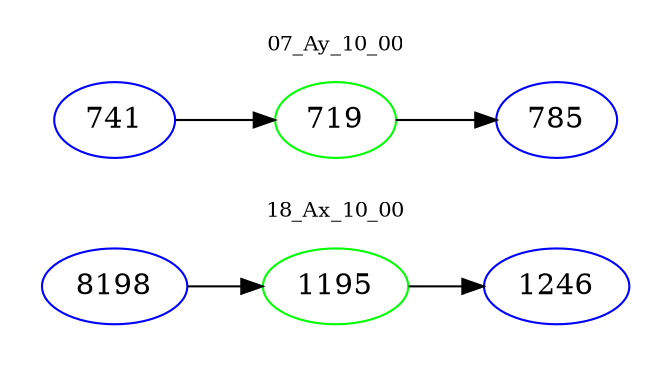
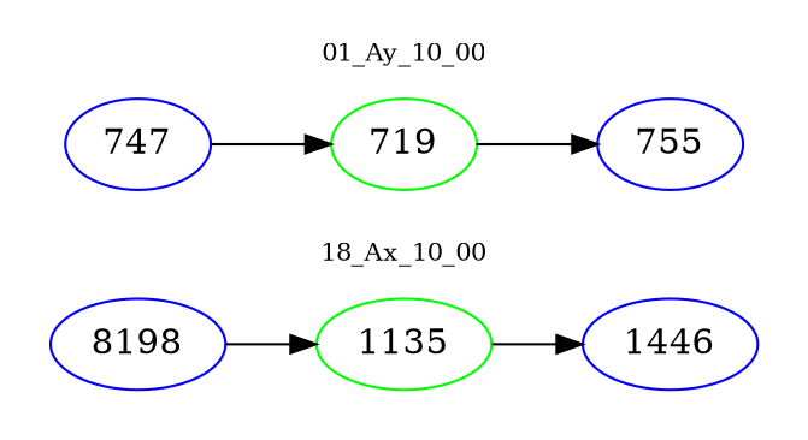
  digraph {
    rankdir=LR
    node [color=blue]
    edge [color=black]
    n1 [label=8198]
-   n2 [color=green label=1195]
-   n3 [label=1246]
-   n4 [label=741]
+   n2 [color=green label=1135]
+   n3 [label=1446]
+   n4 [label=747]
    n5 [color=green label=719]
-   n6 [label=785]
+   n6 [label=755]
    subgraph cluster_1 {
      color=white
      fontsize=10
      label="18_Ax_10_00"
      n1
      n2
      n3
    }
    subgraph cluster_2 {
      color=white
      fontsize=10
-     label="07_Ay_10_00"
+     label="01_Ay_10_00"
      n4
      n5
      n6
    }
    n1 -> n2
    n2 -> n3
    n4 -> n5
    n5 -> n6
  }
